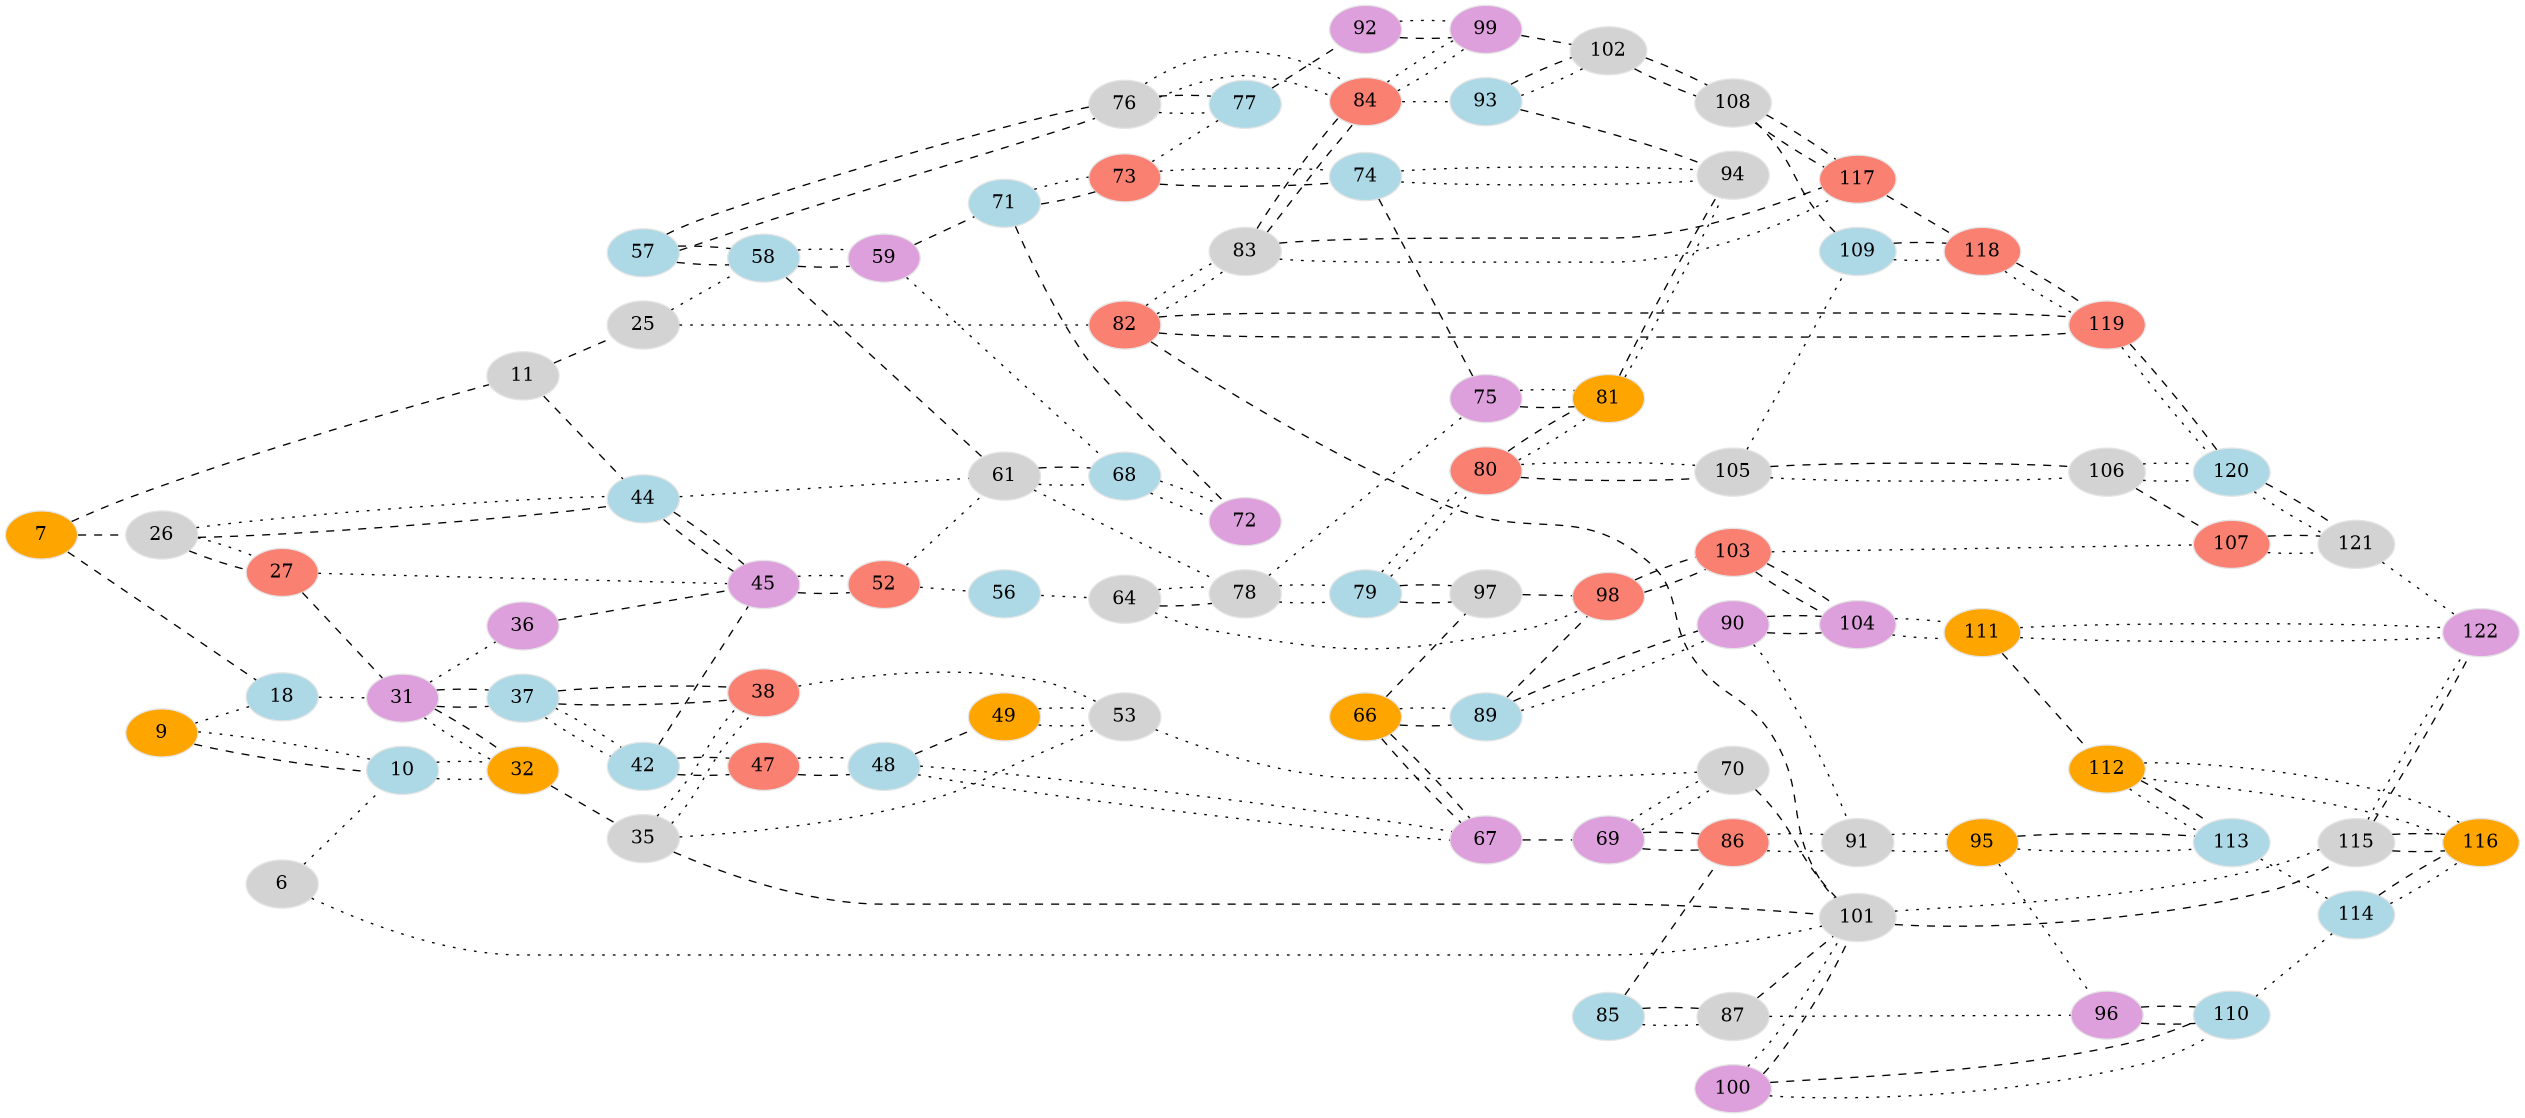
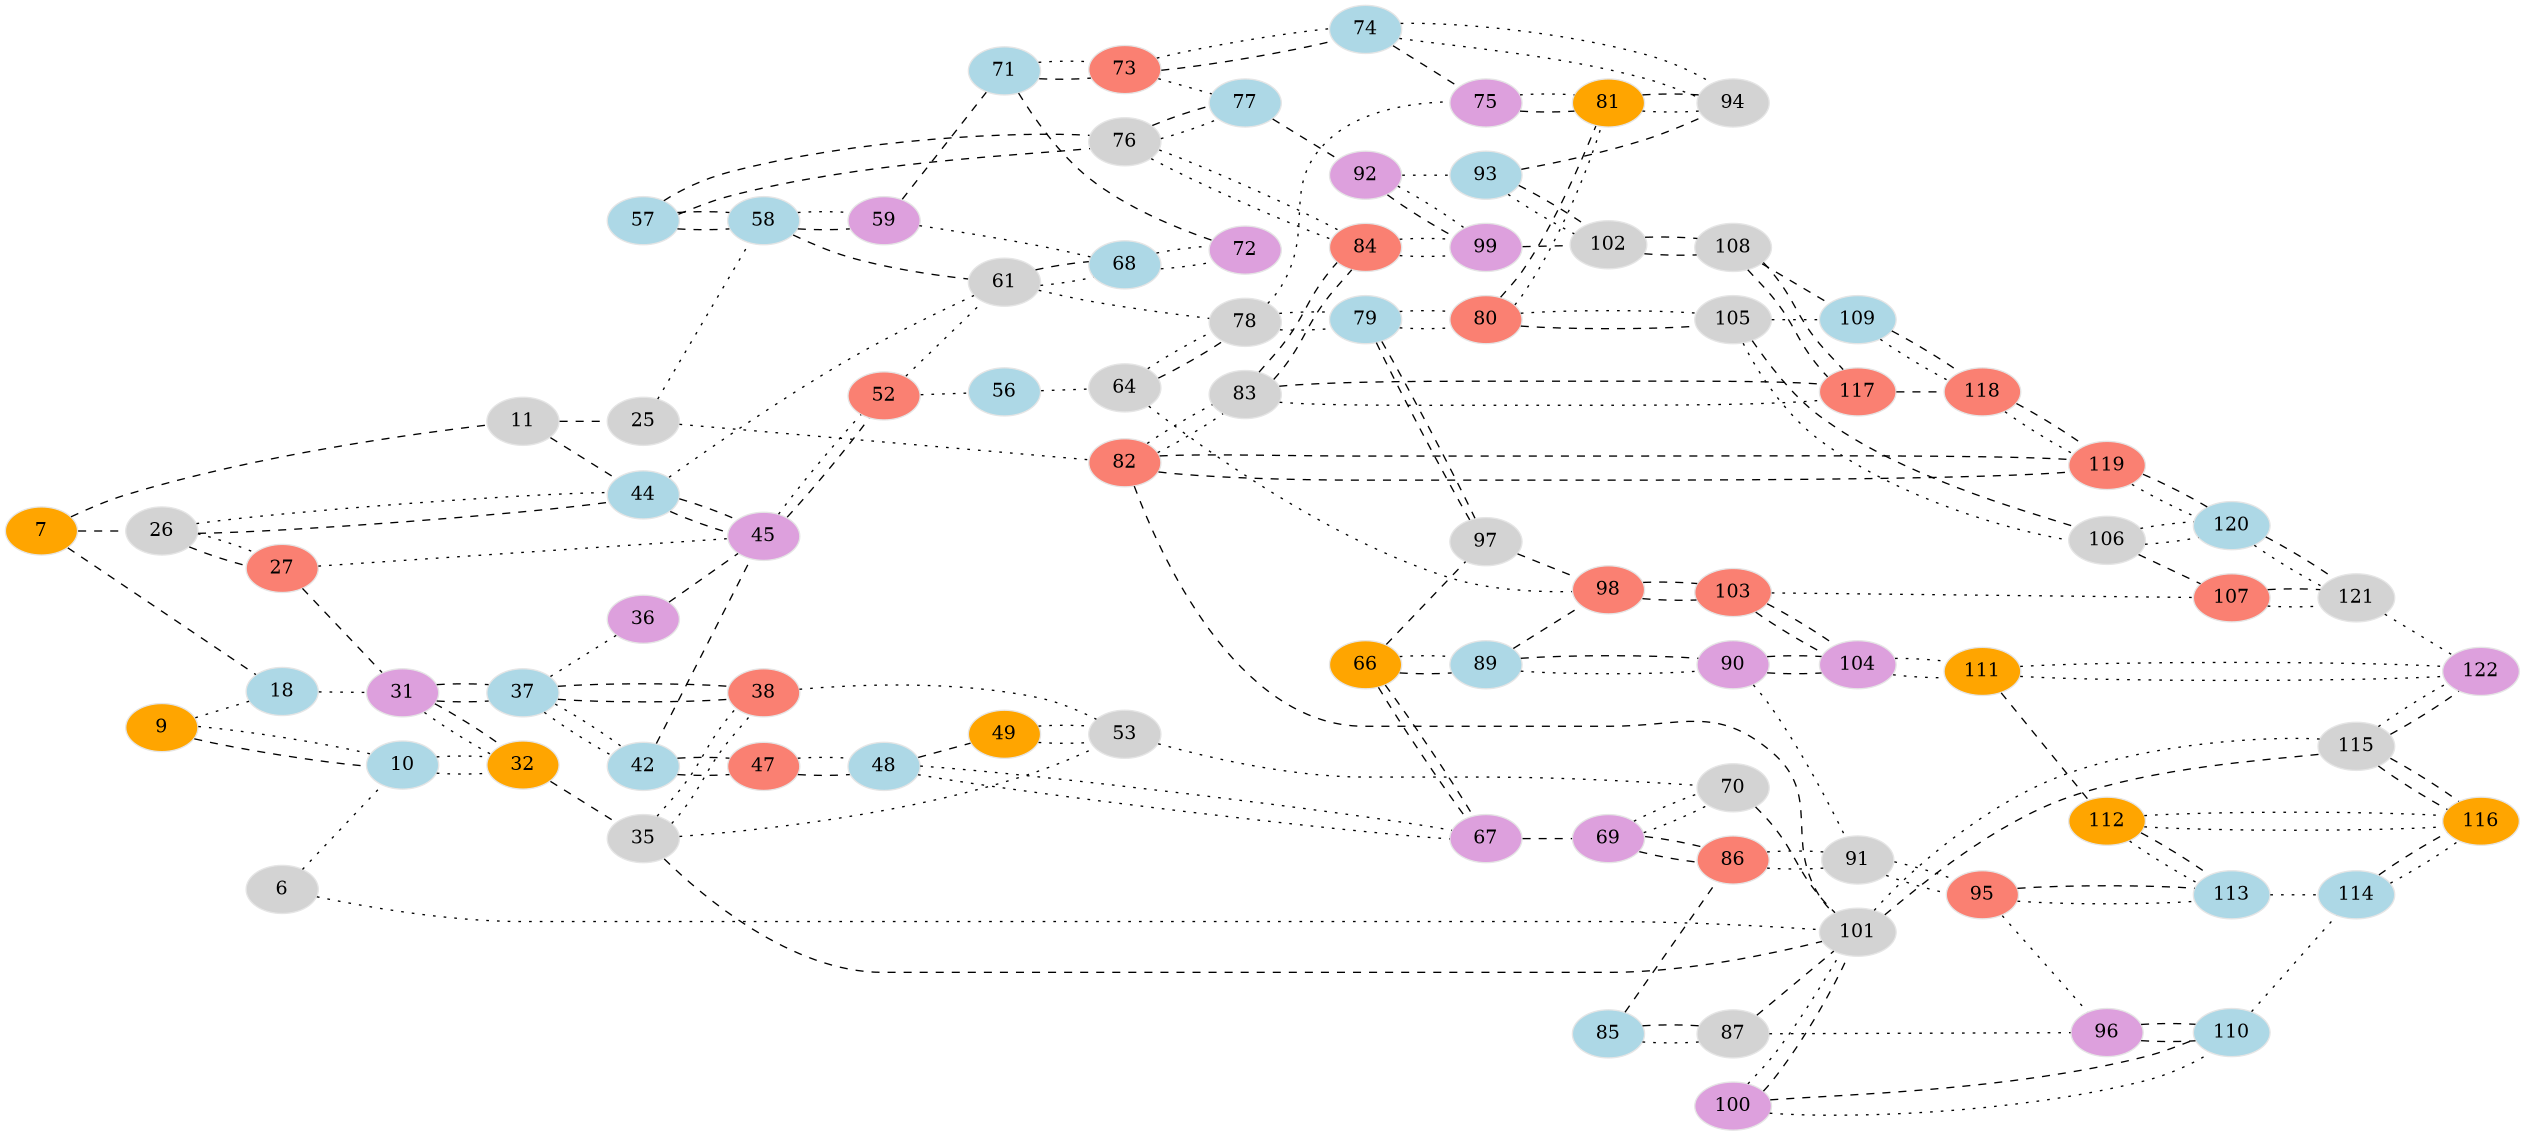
  graph {
    rankdir=LR
    node [color=gray90 fillcolor=lightgrey style=filled]
    edge [style=dotted]
    10 [fillcolor=lightblue]
    6
    101 [super="+5+88"]
    32 [fillcolor=orange]
    115
    7 [fillcolor=orange super="+1"]
    11 [super="+2"]
    18 [fillcolor=lightblue super="+8"]
    26 [super="+13+14"]
    25 [super="+20+3"]
    44 [fillcolor=lightblue super="+24"]
    31 [fillcolor=plum super="+30+17"]
    27 [fillcolor=salmon super="+15"]
    9 [fillcolor=orange]
    35 [super="+34"]
    58 [fillcolor=lightblue super="+22+21+46"]
    82 [fillcolor=salmon super="+4"]
    45 [fillcolor=plum super="+43+41+28"]
    61 [super="+51+50"]
    36 [fillcolor=plum super="+29"]
    37 [fillcolor=lightblue]
    59 [fillcolor=plum]
    83
    119 [fillcolor=salmon]
    52 [fillcolor=salmon]
    38 [fillcolor=salmon]
    42 [fillcolor=lightblue]
    53 [super="+40+39"]
    70 [super="+54"]
    47 [fillcolor=salmon]
    48 [fillcolor=lightblue]
    68 [fillcolor=lightblue super="+60"]
    78 [super="+62"]
    56 [fillcolor=lightblue]
    49 [fillcolor=orange]
    67 [fillcolor=plum]
    64 [super="+63"]
    69 [fillcolor=plum]
    98 [fillcolor=salmon]
    57 [fillcolor=lightblue]
    76
    77 [fillcolor=lightblue]
    84 [fillcolor=salmon]
    71 [fillcolor=lightblue]
    72 [fillcolor=plum]
    73 [fillcolor=salmon]
    75 [fillcolor=plum]
    79 [fillcolor=lightblue]
    97 [super="+65"]
    66 [fillcolor=orange]
    89 [fillcolor=lightblue]
    90 [fillcolor=plum]
    86 [fillcolor=salmon]
    91
    74 [fillcolor=lightblue]
    81 [fillcolor=orange]
    94
    92 [fillcolor=plum]
    99 [fillcolor=plum]
    93 [fillcolor=lightblue]
    80 [fillcolor=salmon]
    105
    106
    109 [fillcolor=lightblue]
    117 [fillcolor=salmon]
    120 [fillcolor=lightblue]
    118 [fillcolor=salmon]
    102
    85 [fillcolor=lightblue]
    87
    96 [fillcolor=plum]
-   95 [fillcolor=orange]
+   95 [fillcolor=salmon]
    110 [fillcolor=lightblue]
    104 [fillcolor=plum]
    103 [fillcolor=salmon]
    111 [fillcolor=orange]
    113 [fillcolor=lightblue]
    108
    114 [fillcolor=lightblue]
    107 [fillcolor=salmon]
    100 [fillcolor=plum]
    122 [fillcolor=plum]
    116 [fillcolor=orange]
    121
    112 [fillcolor=orange]
    10 -- 32
    10 -- 32
    6 -- 10
    6 -- 101
    101 -- 115 [style=dashed]
    101 -- 115
    32 -- 35 [style=dashed]
    115 -- 122 [style=dashed]
    115 -- 122
    115 -- 116 [style=dashed]
    115 -- 116 [style=dashed]
    7 -- 11 [style=dashed]
    7 -- 18 [style=dashed]
    7 -- 26 [style=dashed]
    11 -- 25 [style=dashed weight=2]
    11 -- 44 [style=dashed]
    18 -- 31
    26 -- 44 [style=dashed weight=2]
    26 -- 44
    26 -- 27 [style=dashed weight=2]
    26 -- 27
    25 -- 58 [weight=2]
    25 -- 82 [weight=2]
    44 -- 45 [style=dashed]
    44 -- 45 [style=dashed]
    44 -- 61
    31 -- 32
    31 -- 32 [style=dashed]
-   31 -- 36 [weight=2]
+   37 -- 36 [weight=2]
    31 -- 37 [style=dashed]
    31 -- 37 [style=dashed]
    27 -- 31 [style=dashed]
    27 -- 45
    9 -- 10 [style=dashed]
    9 -- 10
    9 -- 18 [weight=2]
    35 -- 101 [style=dashed]
    35 -- 38
    35 -- 38
    35 -- 53
    58 -- 61 [style=dashed]
    58 -- 59 [style=dashed]
    58 -- 59
    82 -- 101 [style=dashed weight=2]
    82 -- 83
    82 -- 83
    82 -- 119 [style=dashed]
    82 -- 119 [style=dashed]
    45 -- 52 [style=dashed]
    45 -- 52
    61 -- 68 [weight=2]
    61 -- 68 [style=dashed]
    61 -- 78
    36 -- 45 [style=dashed weight=2]
    37 -- 38 [style=dashed]
    37 -- 38 [style=dashed]
    37 -- 42
    37 -- 42
    59 -- 68
    59 -- 71 [style=dashed]
    83 -- 84 [style=dashed]
    83 -- 84 [style=dashed]
    83 -- 117
    83 -- 117 [style=dashed]
    119 -- 120
    119 -- 120 [style=dashed]
    52 -- 61
    52 -- 56
    38 -- 53
    42 -- 45 [style=dashed]
    42 -- 47 [style=dashed]
    42 -- 47 [style=dashed]
    53 -- 70
    70 -- 101 [style=dashed]
    47 -- 48 [style=dashed]
    47 -- 48
    48 -- 49 [style=dashed]
    48 -- 67
    48 -- 67
    68 -- 72
    68 -- 72
    78 -- 75
    78 -- 79
    78 -- 79
    56 -- 64
    49 -- 53 [weight=2]
    49 -- 53
    67 -- 69 [style=dashed]
    64 -- 78 [style=dashed weight=2]
    64 -- 78
    64 -- 98
    69 -- 70
    69 -- 70
    69 -- 86 [style=dashed]
    69 -- 86 [style=dashed]
    98 -- 103 [style=dashed]
    98 -- 103 [style=dashed]
    57 -- 58 [style=dashed weight=2]
    57 -- 58 [style=dashed]
    57 -- 76 [style=dashed]
    57 -- 76 [style=dashed]
    76 -- 77
    76 -- 77 [style=dashed]
    76 -- 84
    76 -- 84
    77 -- 92 [style=dashed]
    84 -- 99
    84 -- 99
    71 -- 72 [style=dashed]
    71 -- 73 [style=dashed]
    71 -- 73
    73 -- 77
    73 -- 74 [style=dashed]
    73 -- 74
    75 -- 81 [style=dashed]
    75 -- 81
    79 -- 97 [style=dashed]
    79 -- 97 [style=dashed]
    79 -- 80
    79 -- 80
    97 -- 98 [style=dashed]
    66 -- 67 [style=dashed]
    66 -- 67 [style=dashed]
    66 -- 97 [style=dashed]
    66 -- 89 [style=dashed]
    66 -- 89
    89 -- 98 [style=dashed]
    89 -- 90
    89 -- 90 [style=dashed]
    90 -- 91
    90 -- 104 [style=dashed]
    90 -- 104 [style=dashed]
    86 -- 91
    86 -- 91
    91 -- 95
    91 -- 95
    74 -- 75 [style=dashed]
    74 -- 94
    74 -- 94
    81 -- 94
    81 -- 94 [style=dashed]
    92 -- 99 [style=dashed]
    92 -- 99
-   84 -- 93
+   92 -- 93
    99 -- 102 [style=dashed]
    93 -- 94 [style=dashed]
    93 -- 102
    93 -- 102 [style=dashed]
    80 -- 81
    80 -- 81 [style=dashed]
    80 -- 105 [style=dashed]
    80 -- 105
    105 -- 106
    105 -- 106 [style=dashed]
    105 -- 109
    106 -- 120
    106 -- 120
    106 -- 107 [style=dashed]
    109 -- 118
    109 -- 118 [style=dashed]
    117 -- 118 [style=dashed]
    120 -- 121
    120 -- 121 [style=dashed]
    118 -- 119
    118 -- 119 [style=dashed]
    102 -- 108 [style=dashed]
    102 -- 108 [style=dashed]
    85 -- 86 [style=dashed]
    85 -- 87
    85 -- 87 [style=dashed]
    87 -- 101 [style=dashed]
    87 -- 96
    96 -- 110 [style=dashed]
    96 -- 110 [style=dashed]
    95 -- 96
    95 -- 113
    95 -- 113 [style=dashed]
    110 -- 114
    104 -- 111
    104 -- 111
    103 -- 104 [style=dashed]
    103 -- 104 [style=dashed]
    103 -- 107
    111 -- 122
    111 -- 122
    111 -- 112 [style=dashed]
    113 -- 114
    108 -- 109 [style=dashed]
    108 -- 117 [style=dashed]
    108 -- 117 [style=dashed]
    114 -- 116
    114 -- 116 [style=dashed]
    107 -- 121
    107 -- 121 [style=dashed]
    100 -- 101 [style=dashed weight=2]
    100 -- 101
    100 -- 110
    100 -- 110 [style=dashed]
    121 -- 122
    112 -- 113
    112 -- 113 [style=dashed]
    112 -- 116
    112 -- 116
  }
